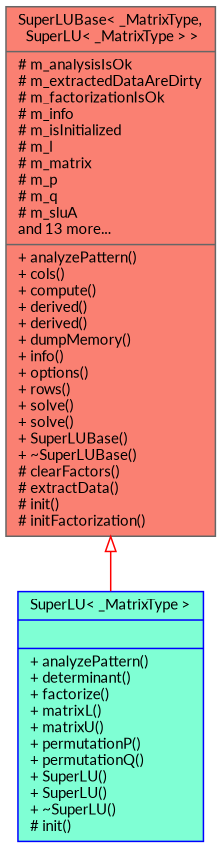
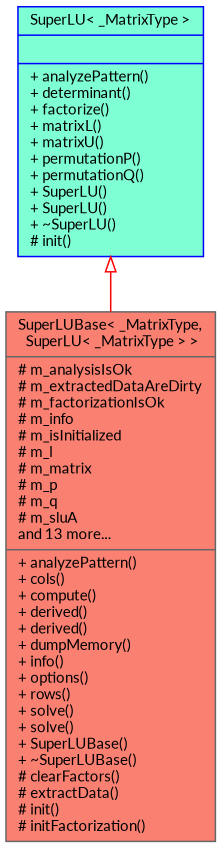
  digraph {
    fontname=Lato
    node [fontname=Lato fontsize=10 shape=record style=filled]
    n1 [color=blue fillcolor=aquamarine fontcolor=black height=0.2 label="{SuperLU\< _MatrixType \>\n||+ analyzePattern()\l+ determinant()\l+ factorize()\l+ matrixL()\l+ matrixU()\l+ permutationP()\l+ permutationQ()\l+ SuperLU()\l+ SuperLU()\l+ ~SuperLU()\l# init()\l}" width=0.4]
    n2 [color=gray40 fillcolor=salmon height=0.2 label="{SuperLUBase\< _MatrixType,\l SuperLU\< _MatrixType \> \>\n|# m_analysisIsOk\l# m_extractedDataAreDirty\l# m_factorizationIsOk\l# m_info\l# m_isInitialized\l# m_l\l# m_matrix\l# m_p\l# m_q\l# m_sluA\land 13 more...\l|+ analyzePattern()\l+ cols()\l+ compute()\l+ derived()\l+ derived()\l+ dumpMemory()\l+ info()\l+ options()\l+ rows()\l+ solve()\l+ solve()\l+ SuperLUBase()\l+ ~SuperLUBase()\l# clearFactors()\l# extractData()\l# init()\l# initFactorization()\l}" width=0.4]
-   n2 -> n1 [arrowtail=onormal color=red dir=back fontname=Lato fontsize=10 labelfontname=FreeSans labelfontsize=10 style=solid]
+   n1 -> n2 [arrowtail=onormal color=red dir=back fontname=Lato fontsize=10 labelfontname=FreeSans labelfontsize=10 style=solid]
  }
